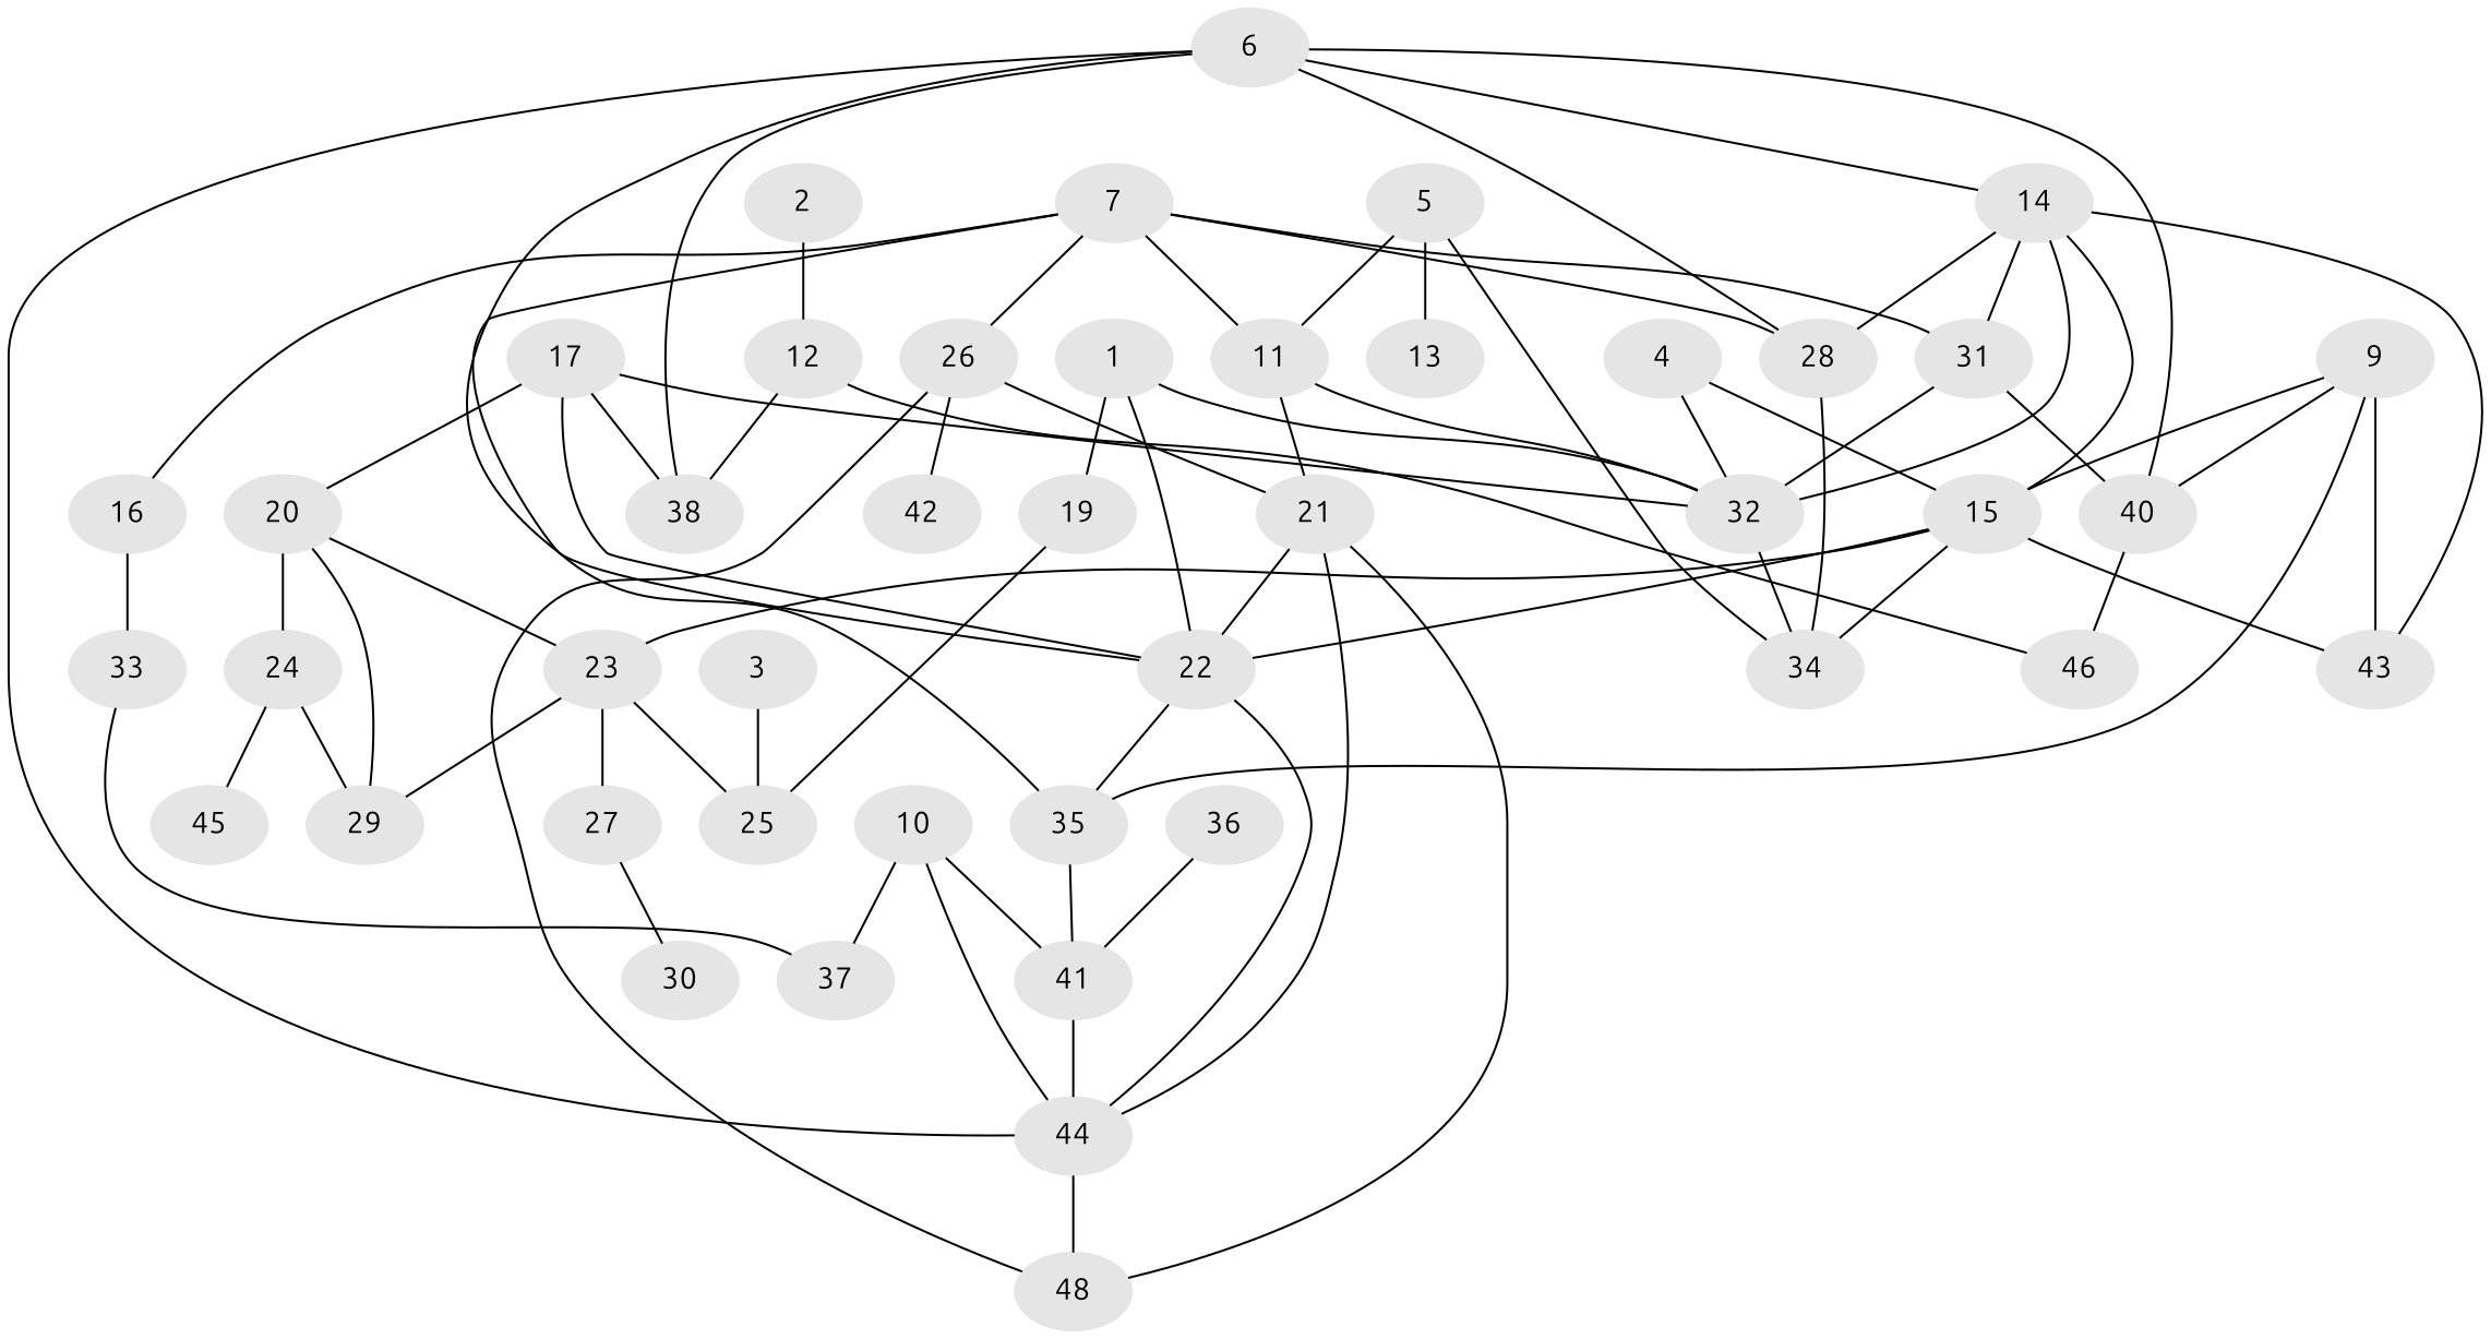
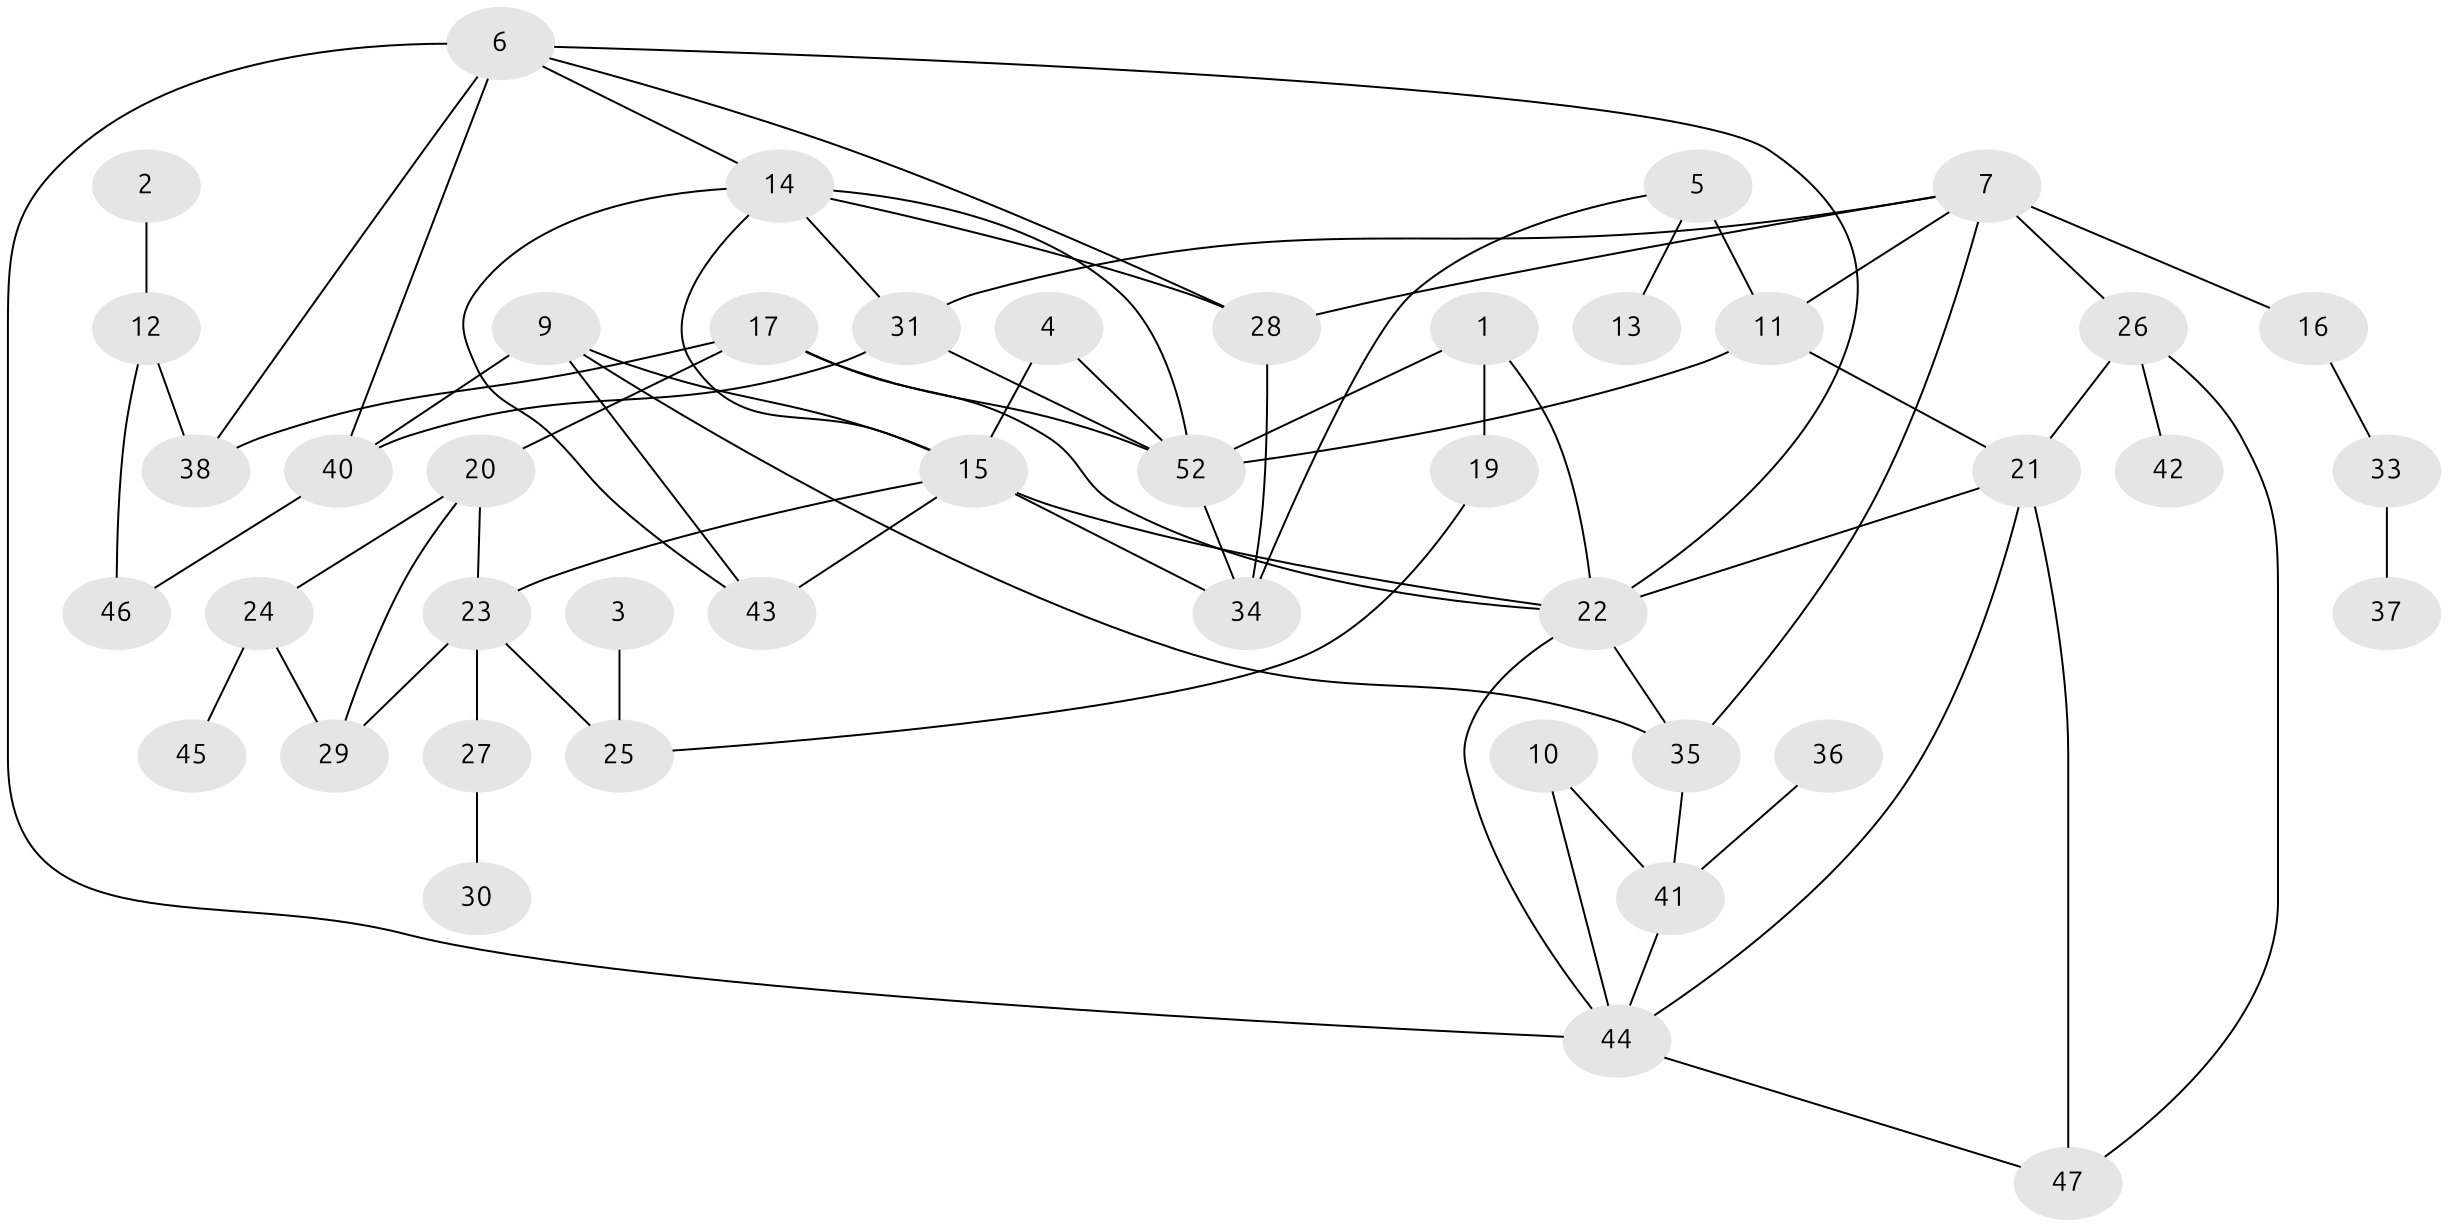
  graph {
    fontname=Ubuntu
    node [color=gray90 fontname=Ubuntu style=filled]
    edge [fontname=Ubuntu weight=1.0]
    1
    19
    22
-   32
+   32 [label=52]
    25
    44
    35
    34
    2
    12
    38
    46
    3
    4
    15
    43
    23
    5
    11
    13
    21
    6
    14
    28
    40
    31
-   48
+   48 [label=47]
    7
    16
    26
    33
    42
    41
    9
    10
    37
    29
    27
    17
    20
    24
    45
    30
    36
    1 -- 19
    1 -- 22
    1 -- 32
    19 -- 25
    22 -- 44
    22 -- 35
    32 -- 34
    44 -- 48
    35 -- 41
    2 -- 12
    12 -- 38
    12 -- 46
    3 -- 25
    4 -- 32
    4 -- 15
    15 -- 22
    15 -- 34
    15 -- 43
    15 -- 23
    23 -- 25
    23 -- 29
    23 -- 27 [weight=2.0]
    5 -- 34
    5 -- 11 [weight=2.0]
    5 -- 13
    11 -- 32
    11 -- 21
    21 -- 22
    21 -- 44
    21 -- 48
    6 -- 22
    6 -- 44
    6 -- 38
    6 -- 14
    6 -- 28
    6 -- 40
    14 -- 32
    14 -- 15
    14 -- 43
    14 -- 28
    14 -- 31
    28 -- 34
    40 -- 46
    31 -- 32
    31 -- 40
    7 -- 35
    7 -- 11
    7 -- 28
    7 -- 31
    7 -- 16
    7 -- 26
    16 -- 33
    26 -- 21
    26 -- 48
    26 -- 42
    33 -- 37
    41 -- 44
    9 -- 35 [weight=2.0]
    9 -- 15
    9 -- 43
    9 -- 40
    10 -- 44
    10 -- 41
-   10 -- 37
    27 -- 30
    17 -- 22
    17 -- 32
    17 -- 38
    17 -- 20
    20 -- 23
    20 -- 29
    20 -- 24
    24 -- 29
    24 -- 45
    36 -- 41
  }
